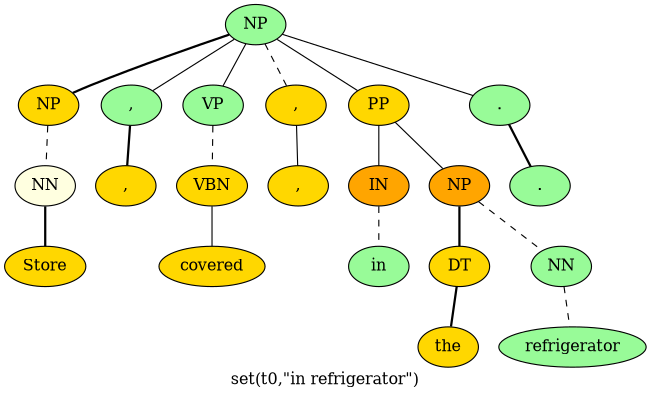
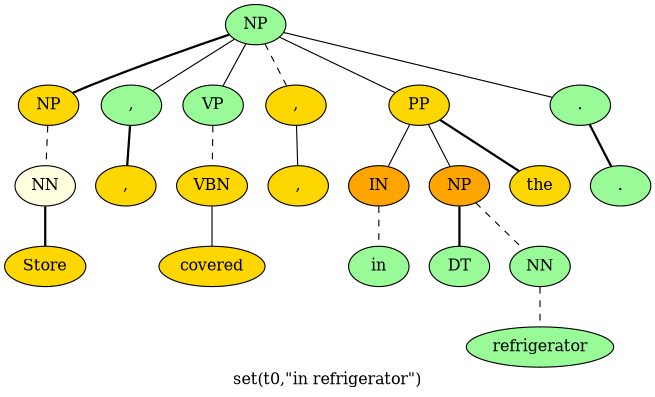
  graph {
    label="set(t0,\"in refrigerator\")"
    node [fillcolor=gold style=filled]
    edge [style=solid]
    n1 [fillcolor=palegreen label=NP]
    n2 [label=NP]
    n3 [fillcolor=palegreen label=","]
    n4 [fillcolor=palegreen label=VP]
    n5 [label=","]
    n6 [label=PP]
    n7 [fillcolor=palegreen label="."]
    n8 [fillcolor=lightyellow label=NN]
    n9 [label=","]
    n10 [label=VBN]
    n11 [label=","]
    n12 [fillcolor=orange label=IN]
    n13 [fillcolor=orange label=NP]
    n14 [fillcolor=palegreen label="."]
    n15 [label=Store]
    n16 [label=covered]
    n17 [fillcolor=palegreen label=in]
-   n18 [label=DT]
+   n18 [fillcolor=palegreen label=DT]
    n19 [fillcolor=palegreen label=NN]
    n20 [label=the]
    n21 [fillcolor=palegreen label=refrigerator]
    n1 -- n2 [style=bold]
    n1 -- n3
    n1 -- n4
    n1 -- n5 [style=dashed]
    n1 -- n6
    n1 -- n7
    n2 -- n8 [style=dashed]
    n3 -- n9 [style=bold]
    n4 -- n10 [style=dashed]
    n5 -- n11
    n6 -- n12
    n6 -- n13
    n7 -- n14 [style=bold]
    n8 -- n15 [style=bold]
    n10 -- n16
    n12 -- n17 [style=dashed]
    n13 -- n18 [style=bold]
    n13 -- n19 [style=dashed]
-   n18 -- n20 [style=bold]
+   n6 -- n20 [style=bold]
    n19 -- n21 [style=dashed]
  }
